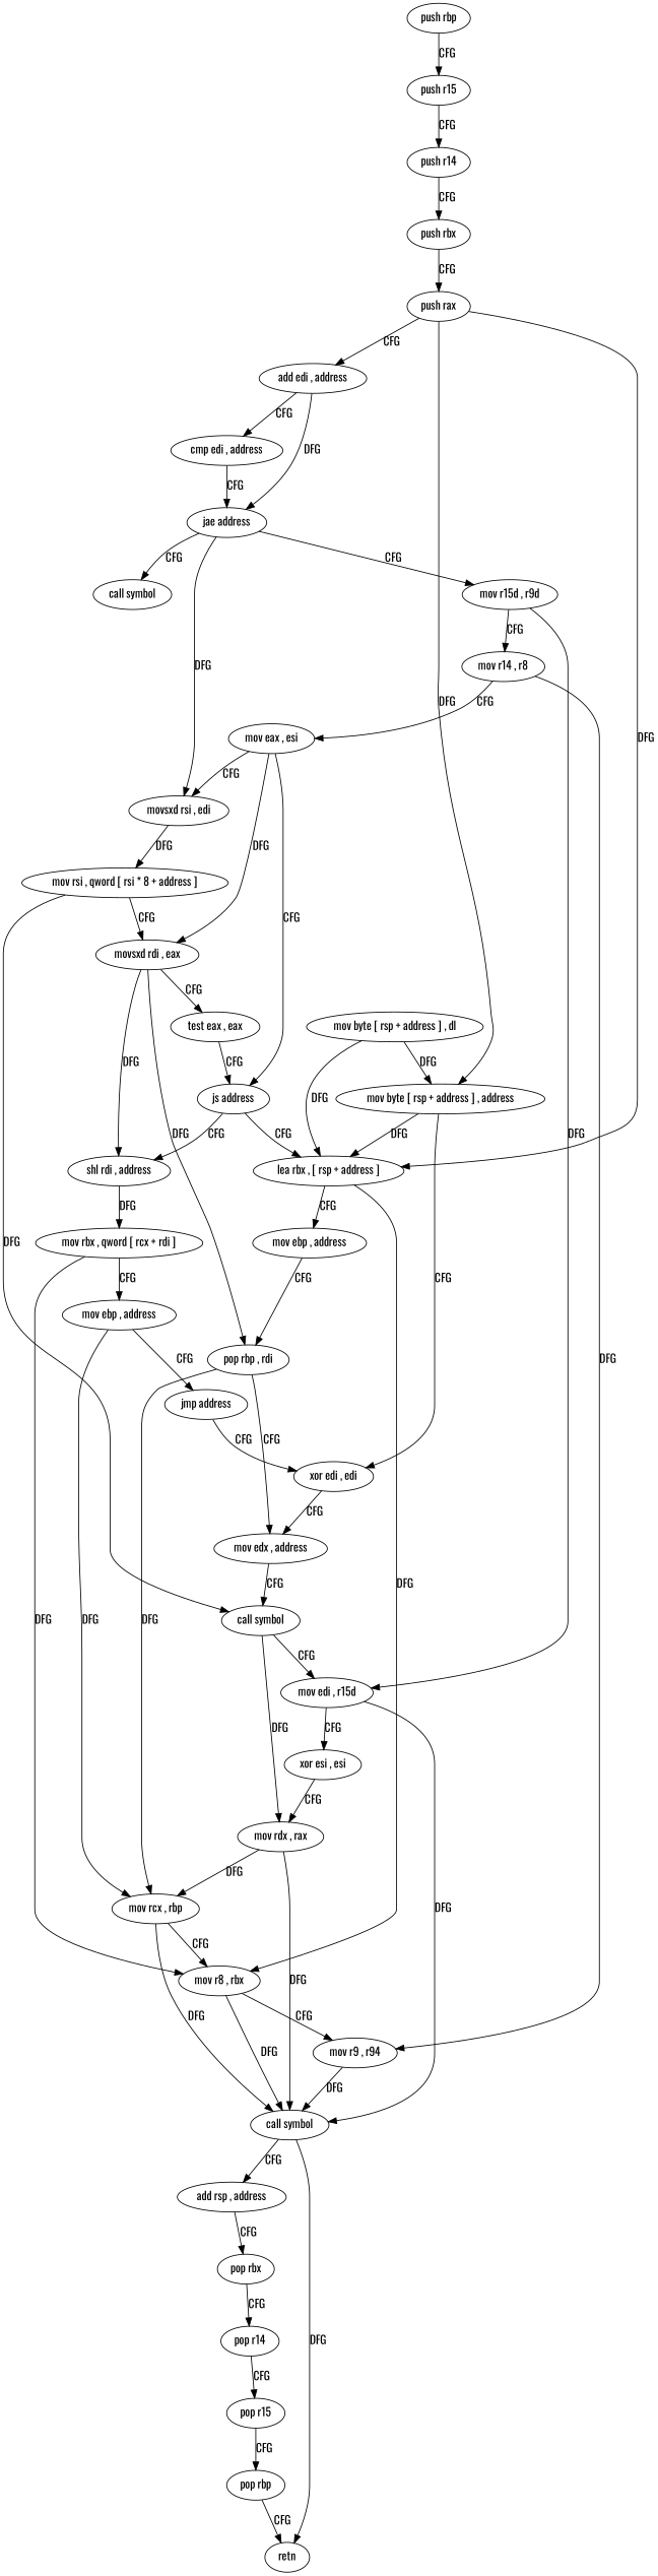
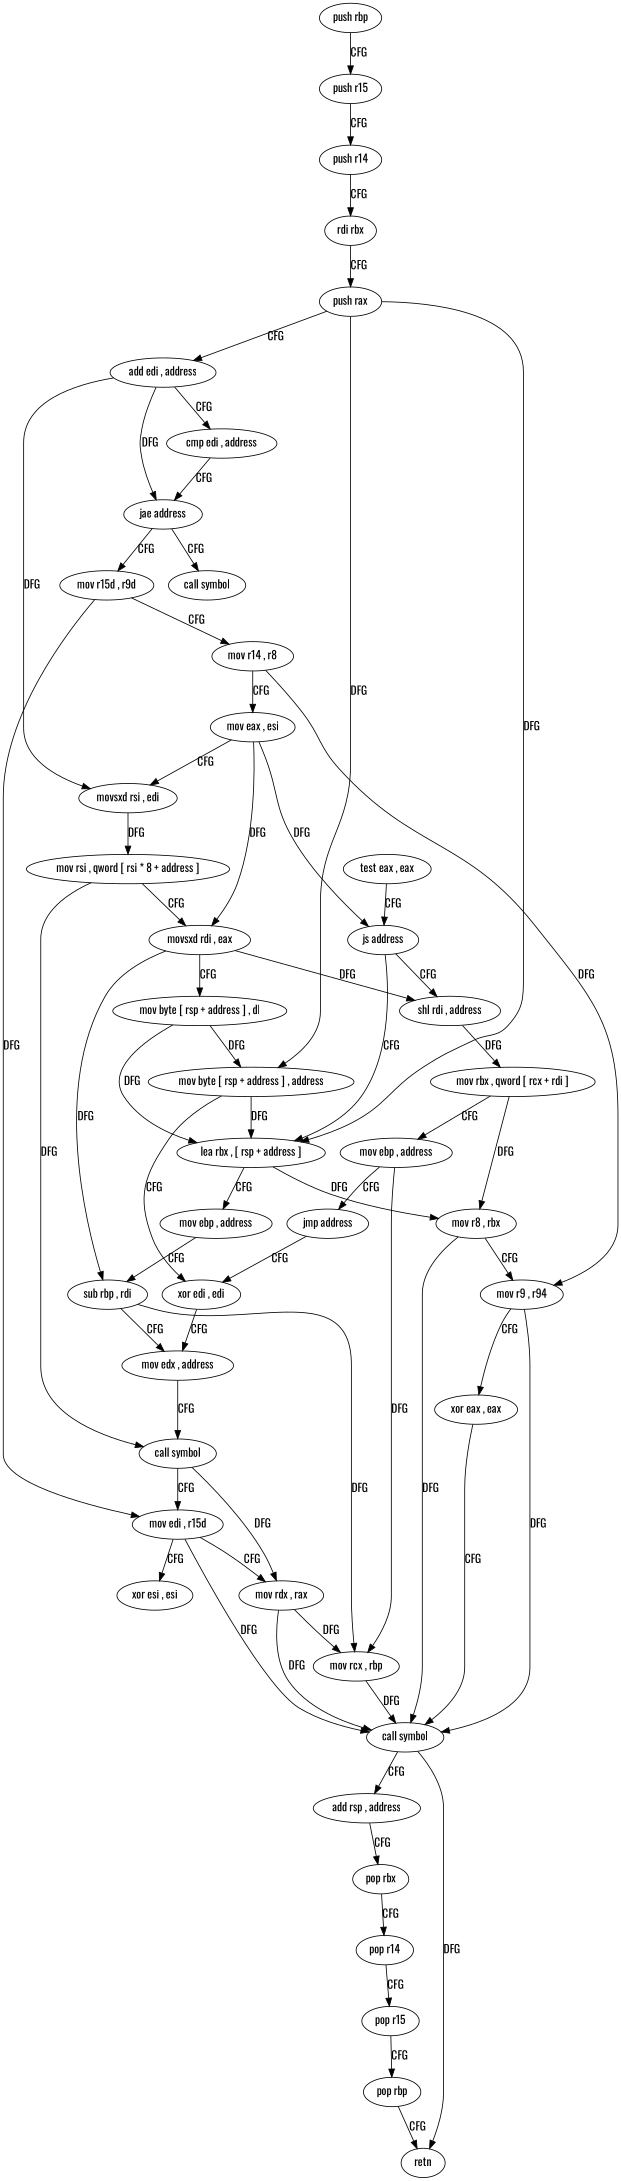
  digraph {
    fontname=Oswald
    node [fontname=Oswald]
    edge [fontname=Oswald]
    n1 [label="push rbp"]
    n2 [label="push r15"]
    n3 [label="push r14"]
-   n4 [label="push rbx"]
+   n4 [label="rdi rbx"]
    n5 [label="push rax"]
    n6 [label="add edi , address"]
    n7 [label="lea rbx , [ rsp + address ]"]
    n8 [label="mov byte [ rsp + address ] , address"]
    n9 [label="cmp edi , address"]
    n10 [label="jae address"]
    n11 [label="movsxd rsi , edi"]
    n12 [label="mov ebp , address"]
    n13 [label="mov r8 , rbx"]
    n14 [label="xor edi , edi"]
    n15 [label="call symbol"]
    n16 [label="mov r15d , r9d"]
    n17 [label="mov rsi , qword [ rsi * 8 + address ]"]
    n18 [label="mov r14 , r8"]
    n19 [label="mov edi , r15d"]
    n20 [label="mov eax , esi"]
    n21 [label="mov r9 , r94"]
    n22 [label="xor esi , esi"]
    n23 [label="call symbol"]
    n24 [label="movsxd rdi , eax"]
    n25 [label="js address"]
+   n26 [label="xor eax , eax"]
    n27 [label="test eax , eax"]
    n28 [label="shl rdi , address"]
-   n29 [label="pop rbp , rdi"]
+   n29 [label="sub rbp , rdi"]
    n30 [label="call symbol"]
    n31 [label="mov rdx , rax"]
    n32 [label="mov rbx , qword [ rcx + rdi ]"]
    n33 [label="mov rcx , rbp"]
    n34 [label="mov edx , address"]
    n35 [label="mov ebp , address"]
    n36 [label="mov byte [ rsp + address ] , dl"]
    n37 [label="jmp address"]
    n38 [label="add rsp , address"]
    n39 [label=retn]
    n40 [label="pop rbx"]
    n41 [label="pop r14"]
    n42 [label="pop r15"]
    n43 [label="pop rbp"]
    n1 -> n2 [label=CFG]
    n2 -> n3 [label=CFG]
    n3 -> n4 [label=CFG]
    n4 -> n5 [label=CFG]
    n5 -> n6 [label=CFG]
    n5 -> n7 [label=DFG]
    n5 -> n8 [label=DFG]
    n6 -> n9 [label=CFG]
    n6 -> n10 [label=DFG]
-   n10 -> n11 [label=DFG]
+   n6 -> n11 [label=DFG]
    n7 -> n12 [label=CFG]
    n7 -> n13 [label=DFG]
    n8 -> n7 [label=DFG]
    n8 -> n14 [label=CFG]
    n9 -> n10 [label=CFG]
    n10 -> n15 [label=CFG]
    n10 -> n16 [label=CFG]
    n11 -> n17 [label=DFG]
    n12 -> n29 [label=CFG]
    n13 -> n21 [label=CFG]
    n13 -> n23 [label=DFG]
    n14 -> n34 [label=CFG]
    n16 -> n18 [label=CFG]
    n16 -> n19 [label=DFG]
    n17 -> n24 [label=CFG]
    n17 -> n30 [label=DFG]
    n18 -> n20 [label=CFG]
    n18 -> n21 [label=DFG]
    n19 -> n22 [label=CFG]
    n19 -> n23 [label=DFG]
    n20 -> n11 [label=CFG]
    n20 -> n24 [label=DFG]
-   n20 -> n25 [label=CFG]
+   n20 -> n25 [label=DFG]
    n21 -> n23 [label=DFG]
-   n22 -> n31 [label=CFG]
+   n21 -> n26 [label=CFG]
+   n19 -> n31 [label=CFG]
    n23 -> n38 [label=CFG]
    n23 -> n39 [label=DFG]
-   n24 -> n27 [label=CFG]
+   n24 -> n36 [label=CFG]
    n24 -> n28 [label=DFG]
    n24 -> n29 [label=DFG]
    n25 -> n7 [label=CFG]
    n25 -> n28 [label=CFG]
+   n26 -> n23 [label=CFG]
    n27 -> n25 [label=CFG]
    n28 -> n32 [label=DFG]
    n29 -> n33 [label=DFG]
    n29 -> n34 [label=CFG]
    n30 -> n19 [label=CFG]
    n30 -> n31 [label=DFG]
    n31 -> n23 [label=DFG]
    n31 -> n33 [label=DFG]
    n32 -> n13 [label=DFG]
    n32 -> n35 [label=CFG]
-   n33 -> n13 [label=CFG]
    n33 -> n23 [label=DFG]
    n34 -> n30 [label=CFG]
    n35 -> n33 [label=DFG]
    n35 -> n37 [label=CFG]
    n36 -> n7 [label=DFG]
    n36 -> n8 [label=DFG]
    n37 -> n14 [label=CFG]
    n38 -> n40 [label=CFG]
    n40 -> n41 [label=CFG]
    n41 -> n42 [label=CFG]
    n42 -> n43 [label=CFG]
    n43 -> n39 [label=CFG]
  }
